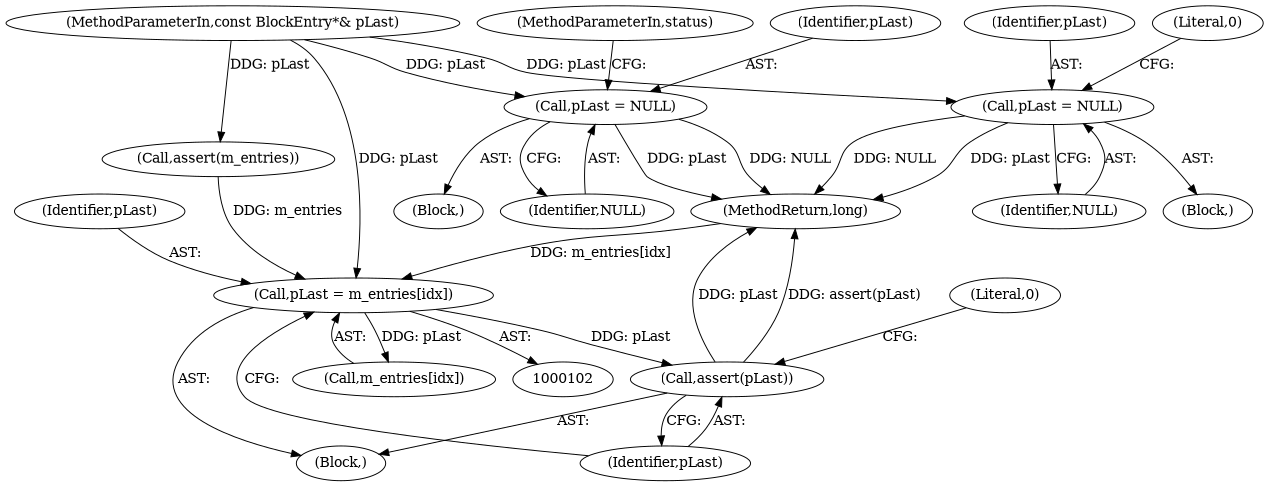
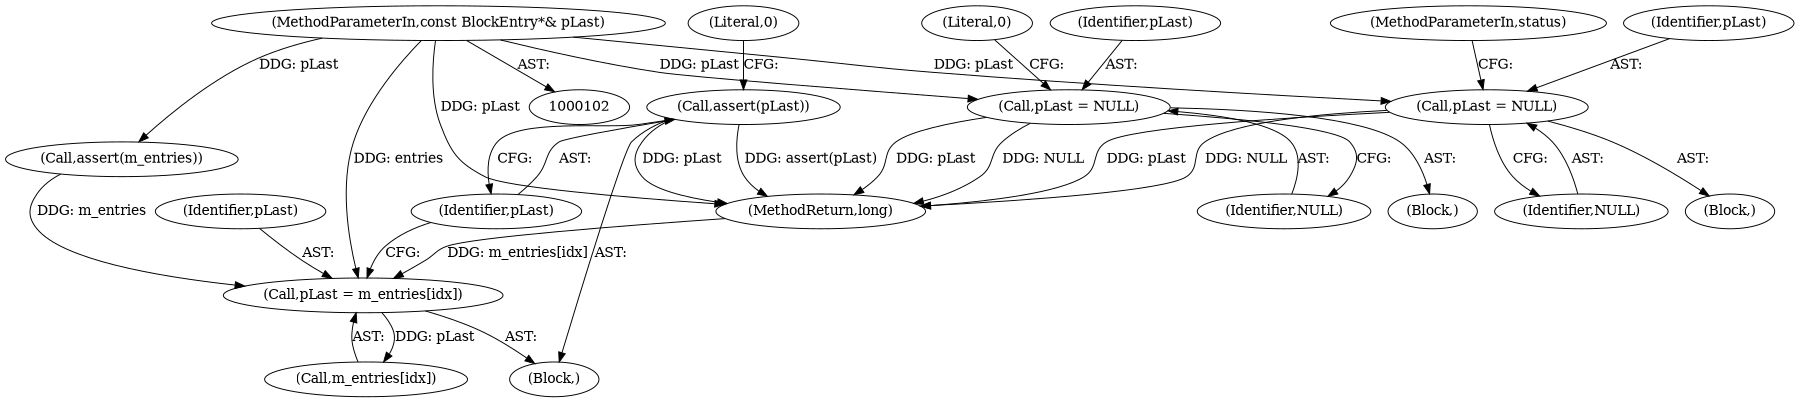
  digraph {
    n1 [label="(MethodParameterIn,const BlockEntry*& pLast)"]
    n2 [label="(Call,pLast = NULL)"]
    n3 [label="(Call,pLast = NULL)"]
    n4 [label="(Call,pLast = m_entries[idx])"]
    n5 [label="(MethodReturn,long)"]
    1000102
    n7 [label="(Call,assert(m_entries))"]
    n8 [label="(Block,)"]
    n9 [label="(Identifier,NULL)"]
    n10 [label="(Block,)"]
    n11 [label="(Identifier,NULL)"]
    n12 [label="(Call,assert(pLast))"]
    n13 [label="(Block,)"]
    n14 [label="(Call,m_entries[idx])"]
    n15 [label="(Identifier,pLast)"]
    n16 [label="(Identifier,pLast)"]
    n17 [label="(Literal,0)"]
    n18 [label="(Literal,0)"]
    n19 [label="(MethodParameterIn,status)"]
    n20 [label="(Identifier,pLast)"]
    n21 [label="(Identifier,pLast)"]
    n1 -> n2 [label="DDG: pLast"]
    n1 -> n3 [label="DDG: pLast"]
-   n1 -> n4 [label="DDG: pLast"]
-   n4 -> 1000102 [label="AST: "]
+   n1 -> n4 [label="DDG: entries"]
+   n1 -> n5 [label="DDG: pLast"]
+   n1 -> 1000102 [label="AST: "]
    n1 -> n7 [label="DDG: pLast"]
    n2 -> n5 [label="DDG: pLast"]
    n2 -> n5 [label="DDG: NULL"]
    n2 -> n8 [label="AST: "]
    n2 -> n9 [label="CFG: "]
    n3 -> n5 [label="DDG: NULL"]
    n3 -> n5 [label="DDG: pLast"]
    n3 -> n10 [label="AST: "]
    n3 -> n11 [label="CFG: "]
-   n4 -> n12 [label="DDG: pLast"]
    n4 -> n13 [label="AST: "]
    n4 -> n14 [label="DDG: pLast"]
    n5 -> n4 [label="DDG: m_entries[idx]"]
    n7 -> n4 [label="DDG: m_entries"]
    n9 -> n2 [label="AST: "]
    n11 -> n3 [label="AST: "]
    n12 -> n5 [label="DDG: pLast"]
    n12 -> n5 [label="DDG: assert(pLast)"]
    n12 -> n13 [label="AST: "]
    n12 -> n15 [label="CFG: "]
    n14 -> n4 [label="AST: "]
    n15 -> n4 [label="CFG: "]
    n15 -> n12 [label="AST: "]
    n16 -> n4 [label="AST: "]
    n17 -> n3 [label="CFG: "]
    n18 -> n12 [label="CFG: "]
    n19 -> n2 [label="CFG: "]
    n20 -> n3 [label="AST: "]
    n21 -> n2 [label="AST: "]
  }
